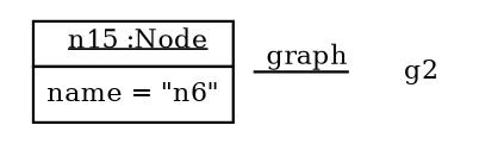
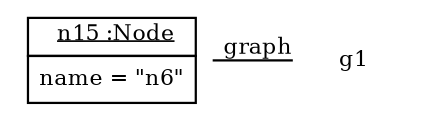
  graph {
    rankdir=LR
    node [fontsize=10 shape=none]
    n1 [label=<<table border='0' cellborder='1' cellspacing='0'> <tr> <td> <u>n15 :Node</u></td></tr><tr><td><table border='0' cellborder='0' cellspacing='0'><tr><td>name = "n6"</td></tr></table></td></tr></table>>]
-   g2
+   g2 [label=g1]
    n1 -- g2 [fontsize=10 headlabel="graph"]
  }
